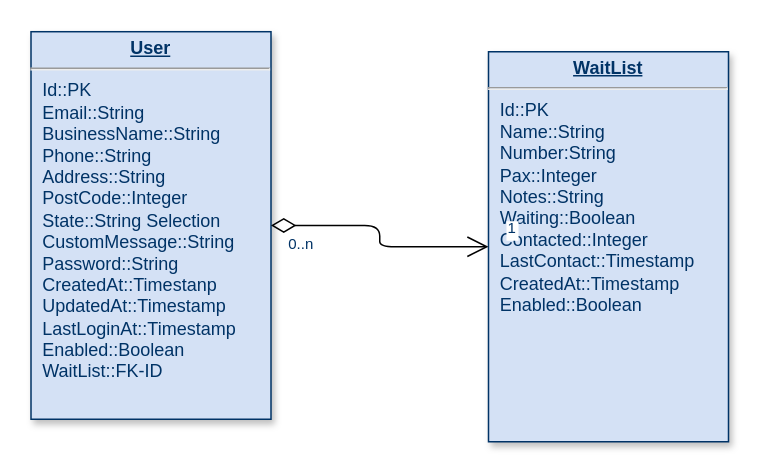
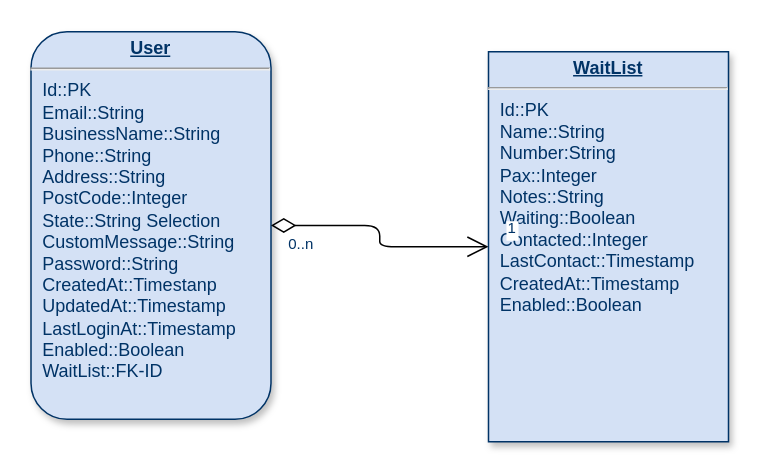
  <mxCell id="0" />
  <mxCell id="1" parent="0" />
  <mxCell id="2" value="&lt;p style=&quot;margin: 0px ; margin-top: 4px ; text-align: center ; text-decoration: underline&quot;&gt;&lt;b&gt;WaitList&lt;/b&gt;&lt;/p&gt;&lt;hr&gt;&lt;p style=&quot;margin: 0px ; margin-left: 8px&quot;&gt;Id::PK&lt;/p&gt;&lt;p style=&quot;margin: 0px ; margin-left: 8px&quot;&gt;Name::String&lt;/p&gt;&lt;p style=&quot;margin: 0px ; margin-left: 8px&quot;&gt;Number:String&lt;/p&gt;&lt;p style=&quot;margin: 0px ; margin-left: 8px&quot;&gt;Pax::Integer&lt;/p&gt;&lt;p style=&quot;margin: 0px ; margin-left: 8px&quot;&gt;Notes::String&lt;/p&gt;&lt;p style=&quot;margin: 0px ; margin-left: 8px&quot;&gt;Waiting::Boolean&lt;/p&gt;&lt;p style=&quot;margin: 0px ; margin-left: 8px&quot;&gt;Contacted::Integer&lt;/p&gt;&lt;p style=&quot;margin: 0px ; margin-left: 8px&quot;&gt;LastContact::Timestamp&lt;/p&gt;&lt;p style=&quot;margin: 0px ; margin-left: 8px&quot;&gt;CreatedAt::Timestamp&lt;/p&gt;&lt;p style=&quot;margin: 0px ; margin-left: 8px&quot;&gt;Enabled::Boolean&lt;/p&gt;" style="verticalAlign=top;align=left;overflow=fill;fontSize=12;fontFamily=Helvetica;html=1;strokeColor=#003366;shadow=1;fillColor=#D4E1F5;fontColor=#003366" parent="1" vertex="1"><mxGeometry x="325" y="34" width="160" height="260" as="geometry" /></mxCell>
- <mxCell id="3" value="&lt;p style=&quot;margin: 0px ; margin-top: 4px ; text-align: center ; text-decoration: underline&quot;&gt;&lt;b&gt;User&lt;/b&gt;&lt;/p&gt;&lt;hr&gt;&lt;p style=&quot;margin: 0px ; margin-left: 8px&quot;&gt;Id::PK&lt;/p&gt;&lt;p style=&quot;margin: 0px ; margin-left: 8px&quot;&gt;Email::String&lt;/p&gt;&lt;p style=&quot;margin: 0px ; margin-left: 8px&quot;&gt;BusinessName::String&lt;/p&gt;&lt;p style=&quot;margin: 0px ; margin-left: 8px&quot;&gt;Phone::String&lt;/p&gt;&lt;p style=&quot;margin: 0px ; margin-left: 8px&quot;&gt;Address::String&lt;/p&gt;&lt;p style=&quot;margin: 0px ; margin-left: 8px&quot;&gt;PostCode::Integer&lt;/p&gt;&lt;p style=&quot;margin: 0px ; margin-left: 8px&quot;&gt;State::String Selection&lt;/p&gt;&lt;p style=&quot;margin: 0px ; margin-left: 8px&quot;&gt;CustomMessage::String&lt;/p&gt;&lt;p style=&quot;margin: 0px ; margin-left: 8px&quot;&gt;Password::String&lt;/p&gt;&lt;p style=&quot;margin: 0px ; margin-left: 8px&quot;&gt;CreatedAt::Timestanp&lt;/p&gt;&lt;p style=&quot;margin: 0px ; margin-left: 8px&quot;&gt;UpdatedAt::Timestamp&lt;/p&gt;&lt;p style=&quot;margin: 0px ; margin-left: 8px&quot;&gt;LastLoginAt::Timestamp&lt;/p&gt;&lt;p style=&quot;margin: 0px ; margin-left: 8px&quot;&gt;Enabled::Boolean&lt;/p&gt;&lt;p style=&quot;margin: 0px ; margin-left: 8px&quot;&gt;WaitList::FK-ID&lt;/p&gt;" style="verticalAlign=top;align=left;overflow=fill;fontSize=12;fontFamily=Helvetica;html=1;strokeColor=#003366;shadow=1;fillColor=#D4E1F5;fontColor=#003366" parent="1" vertex="1"><mxGeometry x="20" y="20.64" width="160" height="258.36" as="geometry" /></mxCell>
+ <mxCell id="3" value="&lt;p style=&quot;margin: 0px ; margin-top: 4px ; text-align: center ; text-decoration: underline&quot;&gt;&lt;b&gt;User&lt;/b&gt;&lt;/p&gt;&lt;hr&gt;&lt;p style=&quot;margin: 0px ; margin-left: 8px&quot;&gt;Id::PK&lt;/p&gt;&lt;p style=&quot;margin: 0px ; margin-left: 8px&quot;&gt;Email::String&lt;/p&gt;&lt;p style=&quot;margin: 0px ; margin-left: 8px&quot;&gt;BusinessName::String&lt;/p&gt;&lt;p style=&quot;margin: 0px ; margin-left: 8px&quot;&gt;Phone::String&lt;/p&gt;&lt;p style=&quot;margin: 0px ; margin-left: 8px&quot;&gt;Address::String&lt;/p&gt;&lt;p style=&quot;margin: 0px ; margin-left: 8px&quot;&gt;PostCode::Integer&lt;/p&gt;&lt;p style=&quot;margin: 0px ; margin-left: 8px&quot;&gt;State::String Selection&lt;/p&gt;&lt;p style=&quot;margin: 0px ; margin-left: 8px&quot;&gt;CustomMessage::String&lt;/p&gt;&lt;p style=&quot;margin: 0px ; margin-left: 8px&quot;&gt;Password::String&lt;/p&gt;&lt;p style=&quot;margin: 0px ; margin-left: 8px&quot;&gt;CreatedAt::Timestanp&lt;/p&gt;&lt;p style=&quot;margin: 0px ; margin-left: 8px&quot;&gt;UpdatedAt::Timestamp&lt;/p&gt;&lt;p style=&quot;margin: 0px ; margin-left: 8px&quot;&gt;LastLoginAt::Timestamp&lt;/p&gt;&lt;p style=&quot;margin: 0px ; margin-left: 8px&quot;&gt;Enabled::Boolean&lt;/p&gt;&lt;p style=&quot;margin: 0px ; margin-left: 8px&quot;&gt;WaitList::FK-ID&lt;/p&gt;" style="verticalAlign=top;align=left;overflow=fill;fontSize=12;fontFamily=Helvetica;html=1;strokeColor=#003366;shadow=1;fillColor=#D4E1F5;fontColor=#003366;rounded=1;" parent="1" vertex="1"><mxGeometry x="20" y="20.64" width="160" height="258.36" as="geometry" /></mxCell>
  <mxCell id="4" value="" style="endArrow=open;endSize=12;startArrow=diamondThin;startSize=14;startFill=0;edgeStyle=orthogonalEdgeStyle" parent="1" source="3" target="2" edge="1"><mxGeometry x="620" y="340" as="geometry"><mxPoint x="600" y="339" as="sourcePoint" /><mxPoint x="760" y="339" as="targetPoint" /></mxGeometry></mxCell>
  <mxCell id="5" value="0..n" style="resizable=0;align=left;verticalAlign=top;labelBackgroundColor=#ffffff;fontSize=10;strokeColor=#003366;shadow=1;fillColor=#D4E1F5;fontColor=#003366" parent="4" connectable="0" vertex="1"><mxGeometry x="-1" relative="1" as="geometry"><mxPoint x="10" as="offset" /></mxGeometry></mxCell>
  <mxCell id="6" value="1" style="resizable=0;align=right;verticalAlign=top;labelBackgroundColor=#ffffff;fontSize=10;strokeColor=#003366;shadow=1;fillColor=#D4E1F5;fontColor=#003366" parent="4" connectable="0" vertex="1"><mxGeometry x="1" relative="1" as="geometry"><mxPoint x="20" y="-25.0" as="offset" /></mxGeometry></mxCell>
